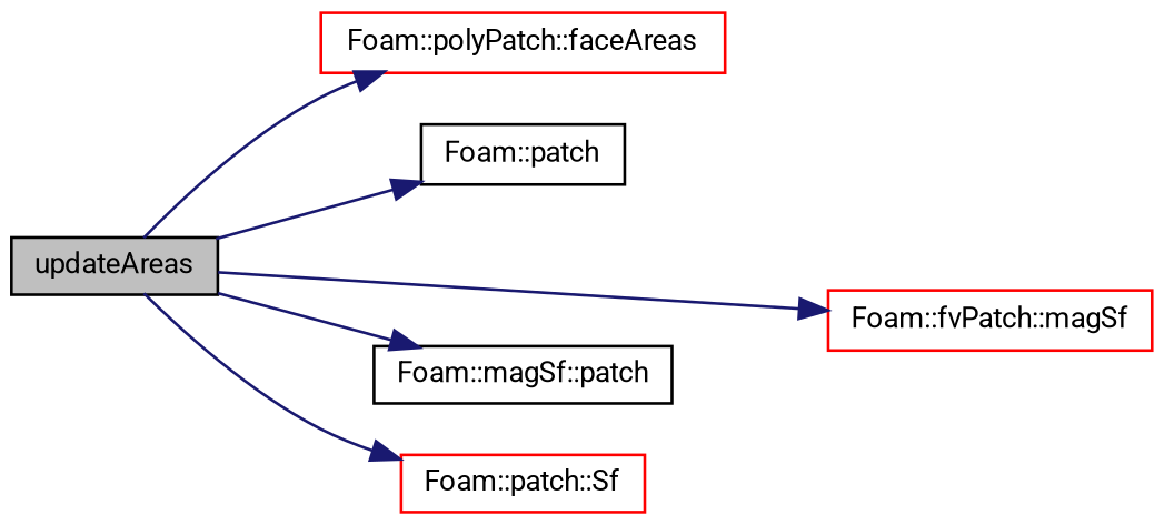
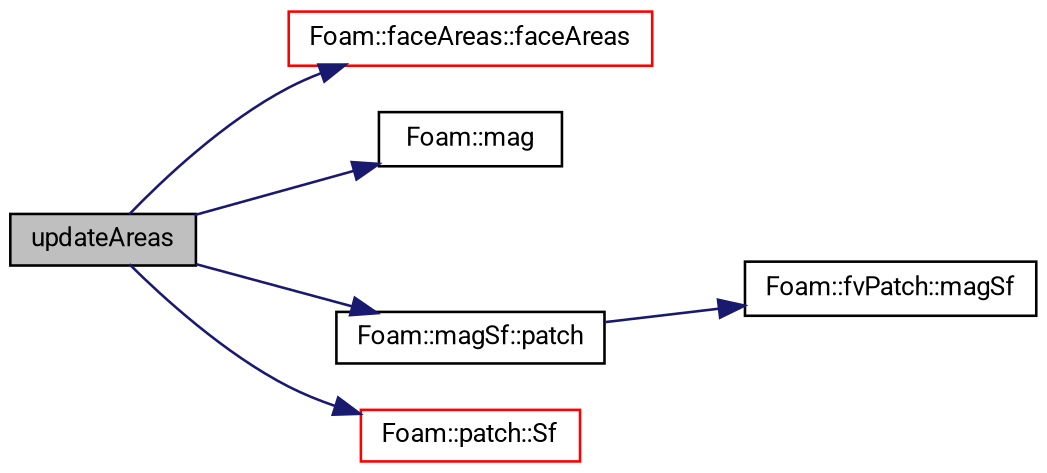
  digraph {
    fontname=Roboto
    rankdir=LR
    node [color=black fontname=Roboto fontsize=10 shape=record]
    edge [color=midnightblue fontname=Roboto fontsize=10 labelfontname=Helvetica labelfontsize=10 style=solid]
    n1 [fillcolor=grey75 fontcolor=black height=0.2 label=updateAreas style=filled width=0.4]
-   n2 [color=red height=0.2 label="Foam::polyPatch::faceAreas" width=0.4]
-   n3 [height=0.2 label="Foam::patch" width=0.4]
-   n4 [color=red height=0.2 label="Foam::fvPatch::magSf" width=0.4]
+   n2 [color=red height=0.2 label="Foam::faceAreas::faceAreas" width=0.4]
+   n3 [height=0.2 label="Foam::mag" width=0.4]
+   n4 [height=0.2 label="Foam::fvPatch::magSf" width=0.4]
    n5 [height=0.2 label="Foam::magSf::patch" width=0.4]
    n6 [color=red height=0.2 label="Foam::patch::Sf" width=0.4]
    n1 -> n2
    n1 -> n3
-   n1 -> n4
+   n5 -> n4
    n1 -> n5
    n1 -> n6
  }
